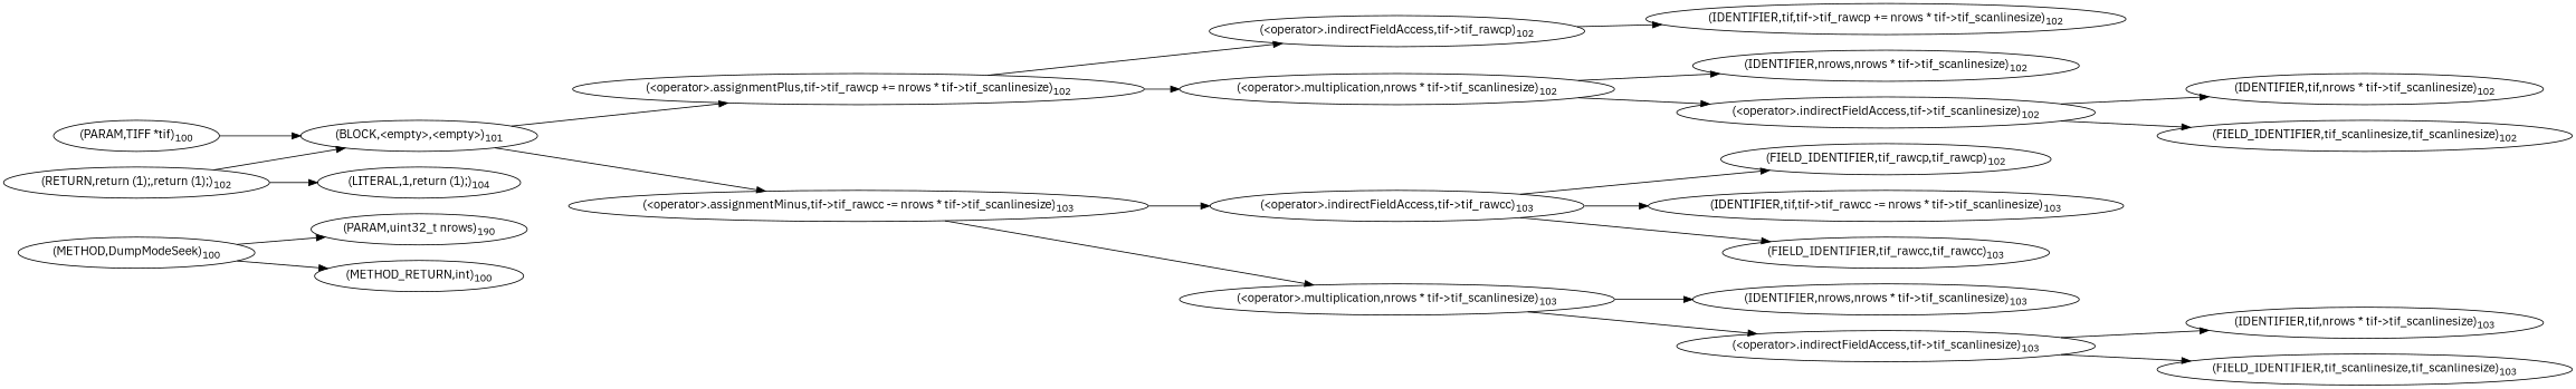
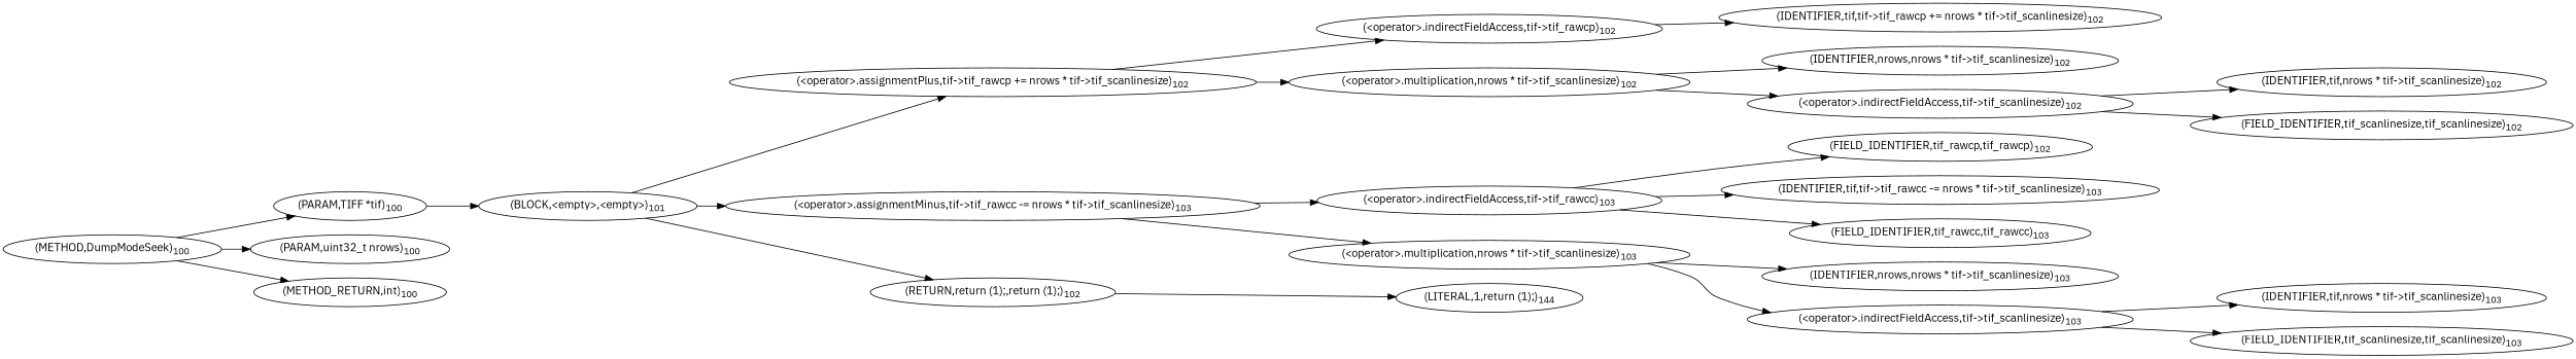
  digraph {
    fontname="IBM Plex Sans"
    rankdir=LR
    node [fontname="IBM Plex Sans"]
    edge [fontname="IBM Plex Sans"]
    n1 [label=<(METHOD,DumpModeSeek)<SUB>100</SUB>>]
    n2 [label=<(PARAM,TIFF *tif)<SUB>100</SUB>>]
-   n3 [label=<(PARAM,uint32_t nrows)<SUB>190</SUB>>]
+   n3 [label=<(PARAM,uint32_t nrows)<SUB>100</SUB>>]
    n4 [label=<(METHOD_RETURN,int)<SUB>100</SUB>>]
    n5 [label=<(BLOCK,&lt;empty&gt;,&lt;empty&gt;)<SUB>101</SUB>>]
    n6 [label=<(&lt;operator&gt;.assignmentPlus,tif-&gt;tif_rawcp += nrows * tif-&gt;tif_scanlinesize)<SUB>102</SUB>>]
    n7 [label=<(&lt;operator&gt;.assignmentMinus,tif-&gt;tif_rawcc -= nrows * tif-&gt;tif_scanlinesize)<SUB>103</SUB>>]
    n8 [label=<(RETURN,return (1);,return (1);)<SUB>102</SUB>>]
    n9 [label=<(&lt;operator&gt;.indirectFieldAccess,tif-&gt;tif_rawcp)<SUB>102</SUB>>]
    n10 [label=<(&lt;operator&gt;.multiplication,nrows * tif-&gt;tif_scanlinesize)<SUB>102</SUB>>]
    n11 [label=<(&lt;operator&gt;.indirectFieldAccess,tif-&gt;tif_rawcc)<SUB>103</SUB>>]
    n12 [label=<(&lt;operator&gt;.multiplication,nrows * tif-&gt;tif_scanlinesize)<SUB>103</SUB>>]
-   n13 [label=<(LITERAL,1,return (1);)<SUB>104</SUB>>]
+   n13 [label=<(LITERAL,1,return (1);)<SUB>144</SUB>>]
    n14 [label=<(IDENTIFIER,tif,tif-&gt;tif_rawcp += nrows * tif-&gt;tif_scanlinesize)<SUB>102</SUB>>]
    n15 [label=<(IDENTIFIER,nrows,nrows * tif-&gt;tif_scanlinesize)<SUB>102</SUB>>]
    n16 [label=<(&lt;operator&gt;.indirectFieldAccess,tif-&gt;tif_scanlinesize)<SUB>102</SUB>>]
    n17 [label=<(FIELD_IDENTIFIER,tif_rawcp,tif_rawcp)<SUB>102</SUB>>]
    n18 [label=<(IDENTIFIER,tif,nrows * tif-&gt;tif_scanlinesize)<SUB>102</SUB>>]
    n19 [label=<(FIELD_IDENTIFIER,tif_scanlinesize,tif_scanlinesize)<SUB>102</SUB>>]
    n20 [label=<(IDENTIFIER,tif,tif-&gt;tif_rawcc -= nrows * tif-&gt;tif_scanlinesize)<SUB>103</SUB>>]
    n21 [label=<(FIELD_IDENTIFIER,tif_rawcc,tif_rawcc)<SUB>103</SUB>>]
    n22 [label=<(IDENTIFIER,nrows,nrows * tif-&gt;tif_scanlinesize)<SUB>103</SUB>>]
    n23 [label=<(&lt;operator&gt;.indirectFieldAccess,tif-&gt;tif_scanlinesize)<SUB>103</SUB>>]
    n24 [label=<(IDENTIFIER,tif,nrows * tif-&gt;tif_scanlinesize)<SUB>103</SUB>>]
    n25 [label=<(FIELD_IDENTIFIER,tif_scanlinesize,tif_scanlinesize)<SUB>103</SUB>>]
+   n1 -> n2
    n1 -> n3
    n1 -> n4
    n2 -> n5
    n5 -> n6
    n5 -> n7
-   n8 -> n5
+   n5 -> n8
    n6 -> n9
    n6 -> n10
    n7 -> n11
    n7 -> n12
    n8 -> n13
    n9 -> n14
    n10 -> n15
    n10 -> n16
    n11 -> n17
    n11 -> n20
    n11 -> n21
    n12 -> n22
    n12 -> n23
    n16 -> n18
    n16 -> n19
    n23 -> n24
    n23 -> n25
  }
